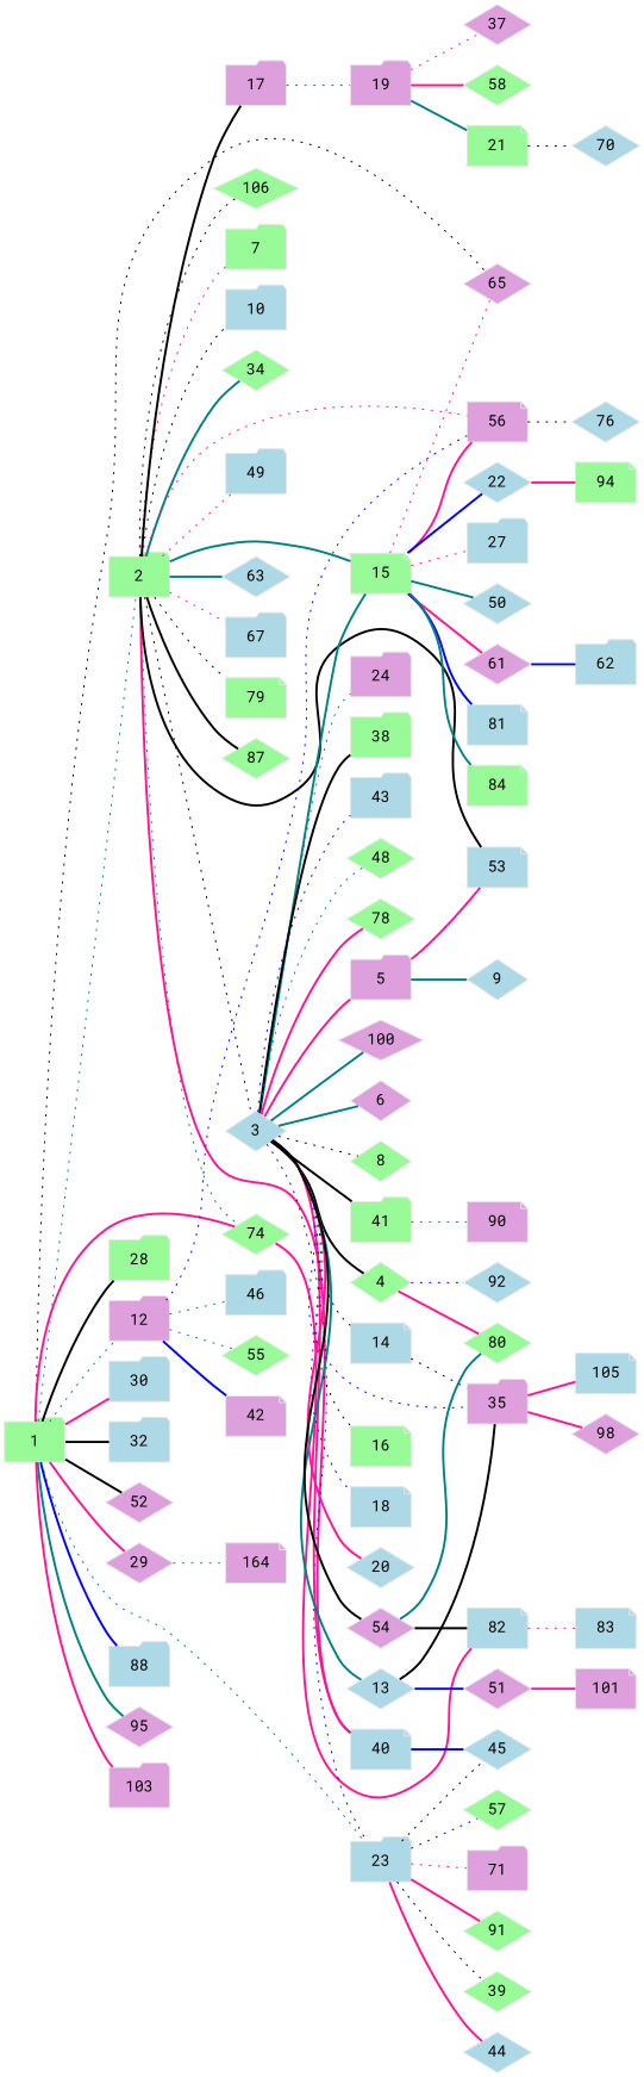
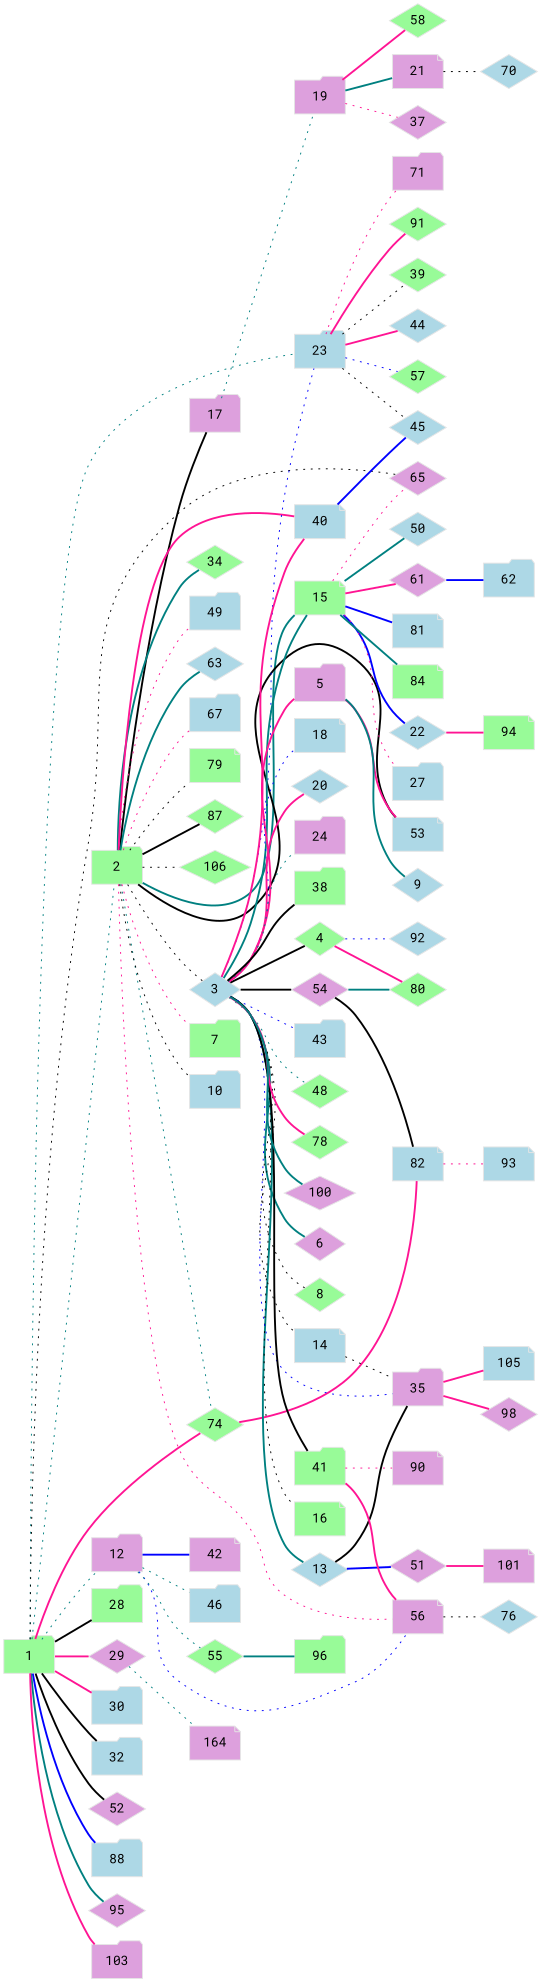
  graph {
    fontname="Roboto Mono"
    rankdir=LR
    node [color=gray90 fillcolor=lightblue fontname="Roboto Mono" shape=diamond style=filled]
    edge [color=deeppink fontname="Roboto Mono" style=bold]
    1 [fillcolor=palegreen shape=folder super="+59"]
    2 [fillcolor=palegreen shape=folder super="+85"]
    12 [fillcolor=plum shape=folder super="+36"]
    23 [shape=folder super="+33"]
    28 [fillcolor=palegreen shape=folder]
    29 [fillcolor=plum super="+60"]
    30 [shape=folder]
    32 [shape=folder]
    52 [fillcolor=plum]
    65 [fillcolor=plum]
    74 [fillcolor=palegreen super="+99"]
    88 [shape=folder]
    95 [fillcolor=plum]
    103 [fillcolor=plum shape=folder]
    3 [super="+83"]
    7 [fillcolor=palegreen shape=folder]
    10 [shape=folder]
    15 [fillcolor=palegreen shape=note super="+26"]
    17 [fillcolor=plum shape=folder super="+69"]
    34 [fillcolor=palegreen]
    40 [shape=note super="+75"]
    49 [shape=folder]
    53 [shape=note]
    56 [fillcolor=plum shape=note]
    63
    67 [shape=folder]
    79 [fillcolor=palegreen shape=note]
    87 [fillcolor=palegreen]
    106 [fillcolor=palegreen]
    42 [fillcolor=plum shape=note super="+66"]
    46 [shape=folder]
    55 [fillcolor=palegreen super="+97"]
    39 [fillcolor=palegreen]
    44 [super="+89"]
    45
    57 [fillcolor=palegreen super="+102"]
    71 [fillcolor=plum shape=folder]
    91 [fillcolor=palegreen]
    n39 [fillcolor=plum label=164 shape=note]
    82 [shape=note super="+86"]
    4 [fillcolor=palegreen super="+11"]
    5 [fillcolor=plum shape=folder]
    6 [fillcolor=plum]
    8 [fillcolor=palegreen]
    13 [super="+47"]
    14 [shape=note]
    16 [fillcolor=palegreen shape=note]
    18 [shape=note]
    20
    24 [fillcolor=plum shape=folder]
    35 [fillcolor=plum shape=folder super="+64"]
    38 [fillcolor=palegreen shape=folder]
    41 [fillcolor=palegreen shape=folder]
    43 [shape=folder]
    48 [fillcolor=palegreen]
    54 [fillcolor=plum super="+72"]
    78 [fillcolor=palegreen]
    100 [fillcolor=plum]
    22
    27 [shape=folder]
    50 [super="+73"]
    61 [fillcolor=plum]
    81 [shape=note]
    84 [fillcolor=palegreen shape=note]
    19 [fillcolor=plum shape=folder super="+31"]
    76
    80 [fillcolor=palegreen]
    92
    9
    51 [fillcolor=plum]
    98 [fillcolor=plum]
    105 [shape=note]
    90 [fillcolor=plum shape=note]
+   96 [fillcolor=palegreen shape=folder]
    101 [fillcolor=plum shape=note]
    94 [fillcolor=palegreen shape=note]
    62 [shape=folder super="+68"]
-   21 [fillcolor=palegreen shape=note]
+   21 [fillcolor=plum shape=note]
    37 [fillcolor=plum super="+77"]
    58 [fillcolor=palegreen]
    70
-   93 [shape=note label=83]
+   93 [shape=note]
    1 -- 2 [color=teal style=dotted]
    1 -- 12 [color=teal style=dotted]
    1 -- 23 [color=teal style=dotted]
    1 -- 28 [color=black]
    1 -- 29
    1 -- 30
    1 -- 32 [color=black]
    1 -- 52 [color=black]
    1 -- 65 [color=black style=dotted]
    1 -- 74
    1 -- 88 [color=blue]
    1 -- 95 [color=teal]
    1 -- 103
    2 -- 74 [color=teal style=dotted]
    2 -- 3 [color=black style=dotted]
    2 -- 7 [style=dotted]
    2 -- 10 [color=black style=dotted]
    2 -- 15 [color=teal]
    2 -- 17 [color=black]
    2 -- 34 [color=teal]
    2 -- 40
    2 -- 49 [style=dotted]
    2 -- 53 [color=black]
    2 -- 56 [style=dotted]
    2 -- 63 [color=teal]
    2 -- 67 [style=dotted]
    2 -- 79 [color=black style=dotted]
    2 -- 87 [color=black]
    2 -- 106 [color=black style=dotted]
    12 -- 56 [color=blue style=dotted]
    12 -- 42 [color=blue]
    12 -- 46 [color=teal style=dotted]
    12 -- 55 [color=teal style=dotted]
    23 -- 39 [color=black style=dotted]
    23 -- 44
    23 -- 45 [color=black style=dotted]
    23 -- 57 [color=blue style=dotted]
    23 -- 71 [style=dotted]
    23 -- 91
    29 -- n39 [color=teal style=dotted]
    74 -- 82
    3 -- 23 [color=blue style=dotted]
    3 -- 15 [color=teal]
    3 -- 40
    3 -- 4 [color=black]
    3 -- 5
    3 -- 6 [color=teal]
    3 -- 8 [color=black style=dotted]
    3 -- 13 [color=teal]
    3 -- 14 [color=black style=dotted]
    3 -- 16 [color=black style=dotted]
    3 -- 18 [color=blue style=dotted]
    3 -- 20
    3 -- 24 [color=teal style=dotted]
    3 -- 35 [color=blue style=dotted]
    3 -- 38 [color=black]
    3 -- 41 [color=black]
    3 -- 43 [color=blue style=dotted]
    3 -- 48 [color=teal style=dotted]
    3 -- 54 [color=black]
    3 -- 78
    3 -- 100 [color=teal]
    15 -- 65 [style=dotted]
-   15 -- 56
+   41 -- 56
    15 -- 22 [color=blue]
    15 -- 27 [style=dotted]
    15 -- 50 [color=teal]
    15 -- 61
    15 -- 81 [color=blue]
    15 -- 84 [color=teal]
    17 -- 19 [color=teal style=dotted]
    40 -- 45 [color=blue]
    56 -- 76 [color=black style=dotted]
+   55 -- 96 [color=teal]
    82 -- 93 [style=dotted]
    4 -- 80
    4 -- 92 [color=blue style=dotted]
    5 -- 53
    5 -- 9 [color=teal]
    13 -- 35 [color=black]
    13 -- 51 [color=blue]
    14 -- 35 [color=black style=dotted]
    35 -- 98
    35 -- 105
    41 -- 90 [style=dotted]
    54 -- 82 [color=black]
    54 -- 80 [color=teal]
    22 -- 94
    61 -- 62 [color=blue]
    19 -- 21 [color=teal]
    19 -- 37 [style=dotted]
    19 -- 58
    51 -- 101
    21 -- 70 [color=black style=dotted]
  }
